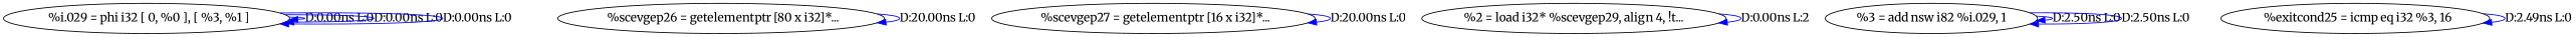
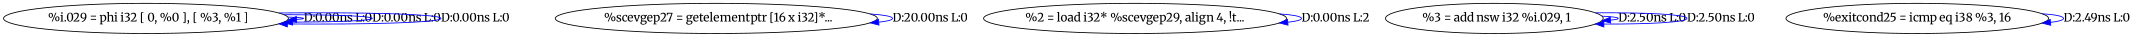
  digraph {
    fontname=Merriweather
    node [fontname=Merriweather]
    edge [color=blue fontname=Merriweather]
    n1 [label="  %i.029 = phi i32 [ 0, %0 ], [ %3, %1 ]"]
-   n2 [label="  %scevgep26 = getelementptr [80 x i32]*..."]
    n3 [label="  %scevgep27 = getelementptr [16 x i32]*..."]
    n4 [label="%2 = load i32* %scevgep29, align 4, !t..."]
-   n5 [label="%3 = add nsw i82 %i.029, 1"]
-   n6 [label="  %exitcond25 = icmp eq i32 %3, 16"]
+   n5 [label="  %3 = add nsw i32 %i.029, 1"]
+   n6 [label="%exitcond25 = icmp eq i38 %3, 16"]
    n1 -> n1 [label="D:0.00ns L:0"]
    n1 -> n1 [label="D:0.00ns L:0"]
    n1 -> n1 [label="D:0.00ns L:0"]
-   n2 -> n2 [label="D:20.00ns L:0"]
    n3 -> n3 [label="D:20.00ns L:0"]
    n4 -> n4 [label="D:0.00ns L:2"]
    n5 -> n5 [label="D:2.50ns L:0"]
    n5 -> n5 [label="D:2.50ns L:0"]
    n6 -> n6 [label="D:2.49ns L:0"]
  }
